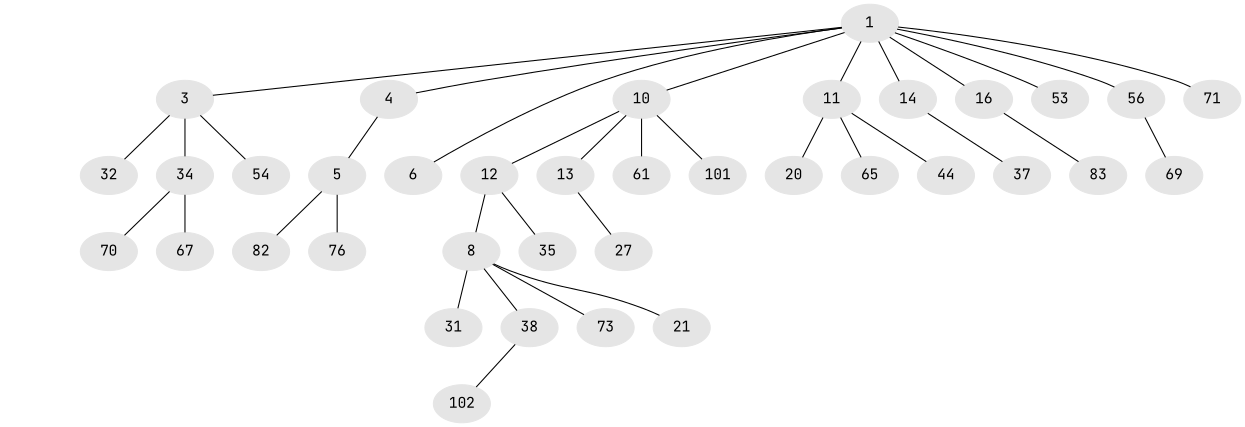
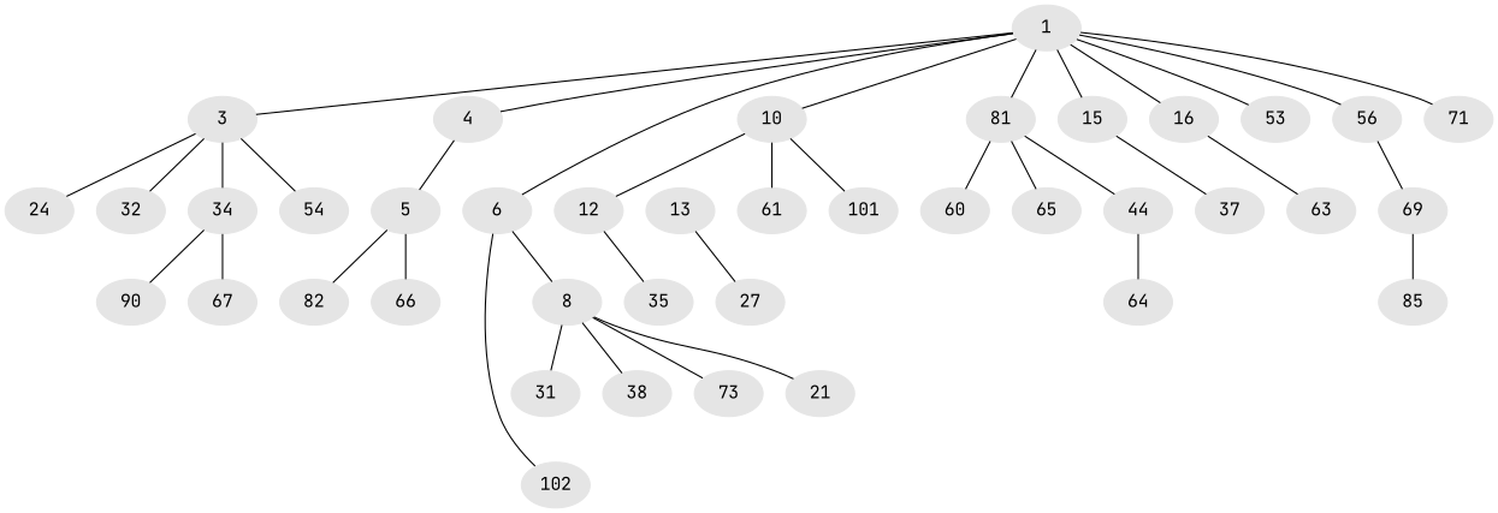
  graph {
    fontname="JetBrains Mono"
    node [color=gray90 fontname="JetBrains Mono" style=filled]
    edge [fontname="JetBrains Mono"]
    1 [super="+2"]
    3 [super="+9+7"]
    4 [super="+26"]
    6 [super="+36"]
    10
-   11 [super="+20+55"]
-   14 [super="+23+15"]
+   11 [super="+20+55" label=81]
+   14 [super="+23+15" label=15]
    16 [super="+28"]
    53 [super="+98"]
    56
    71 [super="+83"]
+   24
    32
    34 [super="+51+86"]
    n15 [label=54]
    5 [super="+25+96"]
    8 [super="+17"]
    102
    12
    13 [super="+30"]
    61 [super="+75"]
    101
    44 [super="+45+46"]
-   60 [label=20]
+   60
    65
    37
-   63 [super="+87" label=83]
+   63 [super="+87"]
    69 [super="+74+100"]
-   70 [super="+77"]
+   70 [super="+77" label=90]
    67 [super="+68"]
    n31 [label=82 super="+33"]
-   76
+   76 [label=66]
    21 [super="+50+43"]
    31 [super="+79"]
    38
    73 [super="+78+82"]
    35 [super="+39"]
    27 [super="+97"]
+   64
+   85
    1 -- 3
    1 -- 4
    1 -- 6
    1 -- 10
    1 -- 11
    1 -- 14
    1 -- 16
    1 -- 53
    1 -- 56
    1 -- 71
+   3 -- 24
    3 -- 32
    3 -- 34
    3 -- n15
    4 -- 5
-   12 -- 8
-   38 -- 102
+   6 -- 8
+   6 -- 102
    10 -- 12
-   10 -- 13
    10 -- 61
    10 -- 101
    11 -- 44
    11 -- 60
    11 -- 65
    14 -- 37
    16 -- 63
    56 -- 69
    34 -- 70
    34 -- 67
    5 -- n31
    5 -- 76
    8 -- 21
    8 -- 31
    8 -- 38
    8 -- 73
    12 -- 35
    13 -- 27
+   44 -- 64
+   69 -- 85
  }
